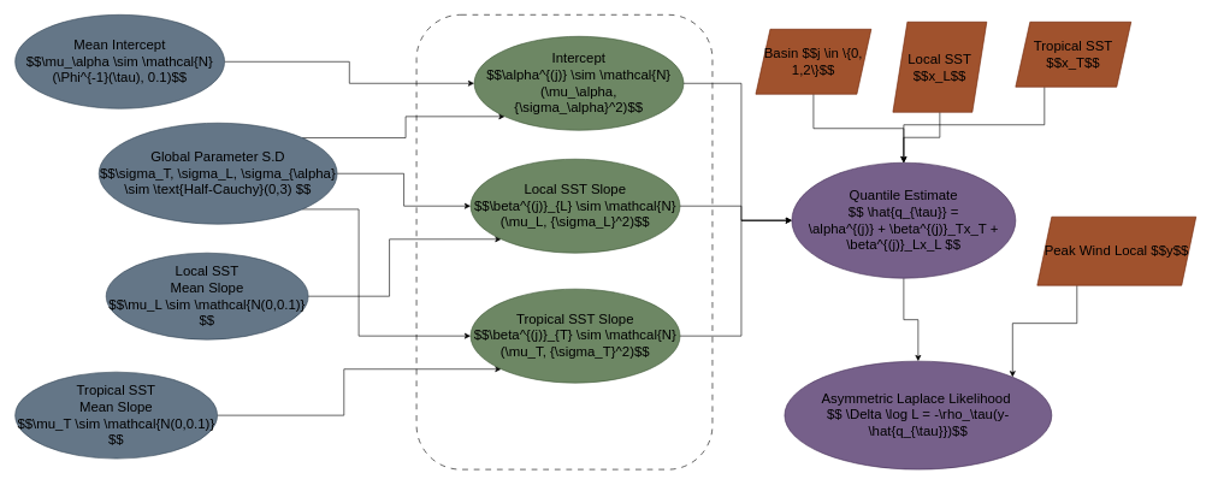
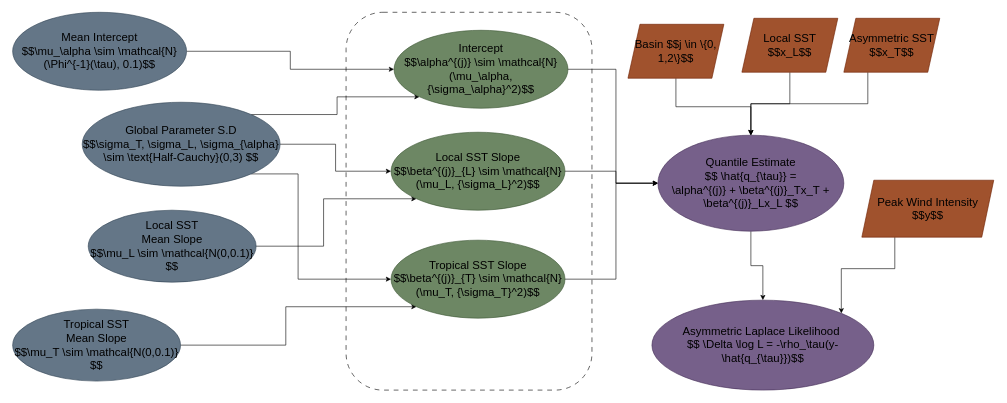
  <mxCell id="0" />
  <mxCell id="1" parent="0" />
  <mxCell id="2" style="edgeStyle=orthogonalEdgeStyle;rounded=0;orthogonalLoop=1;jettySize=auto;html=1;exitX=1;exitY=0.5;exitDx=0;exitDy=0;entryX=0;entryY=1;entryDx=0;entryDy=0;" edge="1" parent="1" source="3" target="18"><mxGeometry relative="1" as="geometry" /></mxCell>
  <mxCell id="3" value="&lt;font style=&quot;font-size: 19px;&quot;&gt;Tropical SST &lt;br style=&quot;font-size: 19px;&quot;&gt;Mean Slope &lt;br style=&quot;font-size: 19px;&quot;&gt;$$\mu_T \sim \mathcal{N(0,0.1)} $$&lt;/font&gt;" style="ellipse;whiteSpace=wrap;html=1;fillColor=#647687;fontColor=#000000;strokeColor=#314354;shadow=0;fontSize=19;labelPosition=center;verticalLabelPosition=middle;align=center;verticalAlign=middle;" vertex="1" parent="1"><mxGeometry x="20" y="515" width="280" height="120" as="geometry" /></mxCell>
  <mxCell id="4" style="edgeStyle=orthogonalEdgeStyle;rounded=0;orthogonalLoop=1;jettySize=auto;html=1;exitX=1;exitY=0.5;exitDx=0;exitDy=0;entryX=0;entryY=0.5;entryDx=0;entryDy=0;" edge="1" parent="1" source="5" target="14"><mxGeometry relative="1" as="geometry" /></mxCell>
  <mxCell id="5" value="&lt;font style=&quot;font-size: 19px;&quot;&gt;Mean Intercept&lt;br style=&quot;font-size: 19px;&quot;&gt;$$\mu_\alpha \sim \mathcal{N}(\Phi^{-1}(\tau), 0.1)$$&lt;br style=&quot;font-size: 19px;&quot;&gt;&lt;/font&gt;" style="ellipse;whiteSpace=wrap;html=1;fillColor=#647687;fontColor=#000000;strokeColor=#314354;shadow=0;fontSize=19;labelPosition=center;verticalLabelPosition=middle;align=center;verticalAlign=middle;" vertex="1" parent="1"><mxGeometry x="20" y="20" width="290" height="130" as="geometry" /></mxCell>
  <mxCell id="6" style="edgeStyle=orthogonalEdgeStyle;rounded=0;orthogonalLoop=1;jettySize=auto;html=1;exitX=1;exitY=0.5;exitDx=0;exitDy=0;entryX=0;entryY=1;entryDx=0;entryDy=0;" edge="1" parent="1" source="7" target="16"><mxGeometry relative="1" as="geometry" /></mxCell>
  <mxCell id="7" value="&lt;font style=&quot;font-size: 19px;&quot;&gt;Local SST &lt;br style=&quot;font-size: 19px;&quot;&gt;Mean Slope &lt;br style=&quot;font-size: 19px;&quot;&gt;$$\mu_L \sim \mathcal{N(0,0.1)} $$&lt;/font&gt;" style="ellipse;whiteSpace=wrap;html=1;fillColor=#647687;fontColor=#000000;strokeColor=#314354;shadow=0;fontSize=19;labelPosition=center;verticalLabelPosition=middle;align=center;verticalAlign=middle;" vertex="1" parent="1"><mxGeometry x="146" y="350" width="280" height="120" as="geometry" /></mxCell>
  <mxCell id="8" style="edgeStyle=orthogonalEdgeStyle;rounded=0;orthogonalLoop=1;jettySize=auto;html=1;exitX=1;exitY=0;exitDx=0;exitDy=0;entryX=0;entryY=1;entryDx=0;entryDy=0;" edge="1" parent="1" source="11" target="14"><mxGeometry relative="1" as="geometry" /></mxCell>
  <mxCell id="9" style="edgeStyle=orthogonalEdgeStyle;rounded=0;orthogonalLoop=1;jettySize=auto;html=1;exitX=1;exitY=0.5;exitDx=0;exitDy=0;entryX=0;entryY=0.5;entryDx=0;entryDy=0;" edge="1" parent="1" source="11" target="16"><mxGeometry relative="1" as="geometry" /></mxCell>
  <mxCell id="10" style="edgeStyle=orthogonalEdgeStyle;rounded=0;orthogonalLoop=1;jettySize=auto;html=1;exitX=1;exitY=1;exitDx=0;exitDy=0;entryX=0;entryY=0.5;entryDx=0;entryDy=0;" edge="1" parent="1" source="11" target="18"><mxGeometry relative="1" as="geometry"><Array as="points"><mxPoint x="496" y="289" /><mxPoint x="496" y="465" /></Array></mxGeometry></mxCell>
  <mxCell id="11" value="&lt;font style=&quot;font-size: 19px;&quot;&gt;Global Parameter S.D&lt;br style=&quot;font-size: 19px;&quot;&gt;$$\sigma_T, \sigma_L, \sigma_{\alpha} \sim \text{Half-Cauchy}(0,3) $$&lt;/font&gt;" style="ellipse;whiteSpace=wrap;html=1;fillColor=#647687;fontColor=#000000;strokeColor=#314354;shadow=0;fontSize=19;labelPosition=center;verticalLabelPosition=middle;align=center;verticalAlign=middle;" vertex="1" parent="1"><mxGeometry x="136" y="170" width="330" height="140" as="geometry" /></mxCell>
  <mxCell id="12" value="" style="rounded=1;whiteSpace=wrap;html=1;fillColor=none;dashed=1;dashPattern=8 8;" vertex="1" parent="1"><mxGeometry x="576" y="20" width="410" height="630" as="geometry" /></mxCell>
  <mxCell id="13" style="edgeStyle=orthogonalEdgeStyle;rounded=0;orthogonalLoop=1;jettySize=auto;html=1;exitX=1;exitY=0.5;exitDx=0;exitDy=0;entryX=0;entryY=0.5;entryDx=0;entryDy=0;" edge="1" parent="1" source="14" target="20"><mxGeometry relative="1" as="geometry"><Array as="points"><mxPoint x="1026" y="115" /><mxPoint x="1026" y="305" /></Array></mxGeometry></mxCell>
  <mxCell id="14" value="&lt;font style=&quot;font-size: 19px;&quot;&gt;Intercept&lt;br style=&quot;font-size: 19px;&quot;&gt;$$\alpha^{(j)} \sim \mathcal{N}(\mu_\alpha, {\sigma_\alpha}^2)$$&lt;br style=&quot;font-size: 19px;&quot;&gt;&lt;/font&gt;" style="ellipse;whiteSpace=wrap;html=1;fillColor=#6d8764;fontColor=#000000;strokeColor=#3A5431;shadow=0;fontSize=19;labelPosition=center;verticalLabelPosition=middle;align=center;verticalAlign=middle;" vertex="1" parent="1"><mxGeometry x="656" y="50" width="290" height="130" as="geometry" /></mxCell>
  <mxCell id="15" style="edgeStyle=orthogonalEdgeStyle;rounded=0;orthogonalLoop=1;jettySize=auto;html=1;exitX=1;exitY=0.5;exitDx=0;exitDy=0;entryX=0;entryY=0.5;entryDx=0;entryDy=0;" edge="1" parent="1" source="16" target="20"><mxGeometry relative="1" as="geometry"><Array as="points"><mxPoint x="1026" y="285" /><mxPoint x="1026" y="305" /></Array></mxGeometry></mxCell>
  <mxCell id="16" value="&lt;font style=&quot;font-size: 19px;&quot;&gt;Local SST Slope&lt;br style=&quot;font-size: 19px;&quot;&gt;$$\beta^{(j)}_{L} \sim \mathcal{N}(\mu_L, {\sigma_L}^2)$$&lt;br style=&quot;font-size: 19px;&quot;&gt;&lt;/font&gt;" style="ellipse;whiteSpace=wrap;html=1;fillColor=#6d8764;fontColor=#000000;strokeColor=#3A5431;shadow=0;fontSize=19;labelPosition=center;verticalLabelPosition=middle;align=center;verticalAlign=middle;" vertex="1" parent="1"><mxGeometry x="651" y="220" width="290" height="130" as="geometry" /></mxCell>
  <mxCell id="17" style="edgeStyle=orthogonalEdgeStyle;rounded=0;orthogonalLoop=1;jettySize=auto;html=1;exitX=1;exitY=0.5;exitDx=0;exitDy=0;entryX=0;entryY=0.5;entryDx=0;entryDy=0;" edge="1" parent="1" source="18" target="20"><mxGeometry relative="1" as="geometry"><Array as="points"><mxPoint x="1026" y="465" /><mxPoint x="1026" y="305" /></Array></mxGeometry></mxCell>
  <mxCell id="18" value="&lt;font style=&quot;font-size: 19px;&quot;&gt;Tropical&amp;nbsp;SST Slope&lt;br style=&quot;font-size: 19px;&quot;&gt;$$\beta^{(j)}_{T} \sim \mathcal{N}(\mu_T, {\sigma_T}^2)$$&lt;br style=&quot;font-size: 19px;&quot;&gt;&lt;/font&gt;" style="ellipse;whiteSpace=wrap;html=1;fillColor=#6d8764;fontColor=#000000;strokeColor=#3A5431;shadow=0;fontSize=19;labelPosition=center;verticalLabelPosition=middle;align=center;verticalAlign=middle;" vertex="1" parent="1"><mxGeometry x="651" y="400" width="290" height="130" as="geometry" /></mxCell>
  <mxCell id="19" style="edgeStyle=orthogonalEdgeStyle;rounded=0;orthogonalLoop=1;jettySize=auto;html=1;exitX=0.5;exitY=1;exitDx=0;exitDy=0;" edge="1" parent="1" source="20" target="27"><mxGeometry relative="1" as="geometry" /></mxCell>
  <mxCell id="20" value="&lt;font style=&quot;font-size: 19px;&quot;&gt;Quantile Estimate&lt;br style=&quot;font-size: 19px;&quot;&gt;$$ \hat{q_{\tau}} = &lt;br style=&quot;font-size: 19px;&quot;&gt;\alpha^{(j)} + \beta^{(j)}_Tx_T + \beta^{(j)}_Lx_L $$&lt;/font&gt;" style="ellipse;whiteSpace=wrap;html=1;fillColor=#76608a;fontColor=#000000;strokeColor=#432D57;shadow=0;fontSize=19;labelPosition=center;verticalLabelPosition=middle;align=center;verticalAlign=middle;" vertex="1" parent="1"><mxGeometry x="1096" y="225" width="310" height="160" as="geometry" /></mxCell>
  <mxCell id="21" style="edgeStyle=orthogonalEdgeStyle;rounded=0;orthogonalLoop=1;jettySize=auto;html=1;exitX=0.5;exitY=1;exitDx=0;exitDy=0;" edge="1" parent="1" source="22" target="20"><mxGeometry relative="1" as="geometry" /></mxCell>
  <mxCell id="22" value="&lt;font style=&quot;font-size: 19px;&quot;&gt;Basin $$j \in \{0, 1,2\}$$&lt;/font&gt;" style="shape=parallelogram;perimeter=parallelogramPerimeter;whiteSpace=wrap;html=1;fixedSize=1;fillColor=#a0522d;strokeColor=#6D1F00;fontColor=#000000;shadow=0;fontSize=19;labelPosition=center;verticalLabelPosition=middle;align=center;verticalAlign=middle;" vertex="1" parent="1"><mxGeometry x="1046" y="40" width="160" height="90" as="geometry" /></mxCell>
  <mxCell id="23" style="edgeStyle=orthogonalEdgeStyle;rounded=0;orthogonalLoop=1;jettySize=auto;html=1;exitX=0.5;exitY=1;exitDx=0;exitDy=0;entryX=0.5;entryY=0;entryDx=0;entryDy=0;" edge="1" parent="1" source="24" target="20"><mxGeometry relative="1" as="geometry" /></mxCell>
- <mxCell id="24" value="&lt;font style=&quot;font-size: 19px;&quot;&gt;Local SST $$x_L$$&lt;/font&gt;" style="shape=parallelogram;perimeter=parallelogramPerimeter;whiteSpace=wrap;html=1;fixedSize=1;fillColor=#a0522d;strokeColor=#6D1F00;fontColor=#000000;shadow=0;fontSize=19;labelPosition=center;verticalLabelPosition=middle;align=center;verticalAlign=middle;" vertex="1" parent="1"><mxGeometry x="1236" y="30" width="130" height="125" as="geometry" /></mxCell>
+ <mxCell id="24" value="&lt;font style=&quot;font-size: 19px;&quot;&gt;Local SST $$x_L$$&lt;/font&gt;" style="shape=parallelogram;perimeter=parallelogramPerimeter;whiteSpace=wrap;html=1;fixedSize=1;fillColor=#a0522d;strokeColor=#6D1F00;fontColor=#000000;shadow=0;fontSize=19;labelPosition=center;verticalLabelPosition=middle;align=center;verticalAlign=middle;" vertex="1" parent="1"><mxGeometry x="1236" y="30" width="160" height="90" as="geometry" /></mxCell>
  <mxCell id="25" style="edgeStyle=orthogonalEdgeStyle;rounded=0;orthogonalLoop=1;jettySize=auto;html=1;exitX=0.25;exitY=1;exitDx=0;exitDy=0;entryX=0.5;entryY=0;entryDx=0;entryDy=0;" edge="1" parent="1" source="26" target="20"><mxGeometry relative="1" as="geometry" /></mxCell>
- <mxCell id="26" value="&lt;font style=&quot;font-size: 19px;&quot;&gt;Tropical SST $$x_T$$&lt;/font&gt;" style="shape=parallelogram;perimeter=parallelogramPerimeter;whiteSpace=wrap;html=1;fixedSize=1;fillColor=#a0522d;strokeColor=#6D1F00;fontColor=#000000;shadow=0;fontSize=19;labelPosition=center;verticalLabelPosition=middle;align=center;verticalAlign=middle;" vertex="1" parent="1"><mxGeometry x="1406" y="30" width="160" height="90" as="geometry" /></mxCell>
+ <mxCell id="26" value="&lt;font style=&quot;font-size: 19px;&quot;&gt;Asymmetric SST $$x_T$$&lt;/font&gt;" style="shape=parallelogram;perimeter=parallelogramPerimeter;whiteSpace=wrap;html=1;fixedSize=1;fillColor=#a0522d;strokeColor=#6D1F00;fontColor=#000000;shadow=0;fontSize=19;labelPosition=center;verticalLabelPosition=middle;align=center;verticalAlign=middle;" vertex="1" parent="1"><mxGeometry x="1406" y="30" width="160" height="90" as="geometry" /></mxCell>
  <mxCell id="27" value="&lt;font style=&quot;font-size: 19px;&quot;&gt;Asymmetric Laplace Likelihood&amp;nbsp;&lt;br style=&quot;font-size: 19px;&quot;&gt;$$ \Delta \log L = -\rho_\tau(y- \hat{q_{\tau}})$$&lt;/font&gt;" style="ellipse;whiteSpace=wrap;html=1;fillColor=#76608a;fontColor=#000000;strokeColor=#432D57;shadow=0;fontSize=19;labelPosition=center;verticalLabelPosition=middle;align=center;verticalAlign=middle;" vertex="1" parent="1"><mxGeometry x="1086" y="500" width="370" height="150" as="geometry" /></mxCell>
  <mxCell id="28" style="edgeStyle=orthogonalEdgeStyle;rounded=0;orthogonalLoop=1;jettySize=auto;html=1;exitX=0.25;exitY=1;exitDx=0;exitDy=0;entryX=1;entryY=0;entryDx=0;entryDy=0;" edge="1" parent="1" source="29" target="27"><mxGeometry relative="1" as="geometry" /></mxCell>
- <mxCell id="29" value="&lt;font style=&quot;font-size: 19px;&quot;&gt;Peak Wind Local $$y$$&lt;/font&gt;" style="shape=parallelogram;perimeter=parallelogramPerimeter;whiteSpace=wrap;html=1;fixedSize=1;fillColor=#a0522d;strokeColor=#6D1F00;fontColor=#000000;shadow=0;fontSize=19;labelPosition=center;verticalLabelPosition=middle;align=center;verticalAlign=middle;" vertex="1" parent="1"><mxGeometry x="1436" y="300" width="220" height="95" as="geometry" /></mxCell>
+ <mxCell id="29" value="&lt;font style=&quot;font-size: 19px;&quot;&gt;Peak Wind Intensity $$y$$&lt;/font&gt;" style="shape=parallelogram;perimeter=parallelogramPerimeter;whiteSpace=wrap;html=1;fixedSize=1;fillColor=#a0522d;strokeColor=#6D1F00;fontColor=#000000;shadow=0;fontSize=19;labelPosition=center;verticalLabelPosition=middle;align=center;verticalAlign=middle;" vertex="1" parent="1"><mxGeometry x="1436" y="300" width="220" height="95" as="geometry" /></mxCell>
